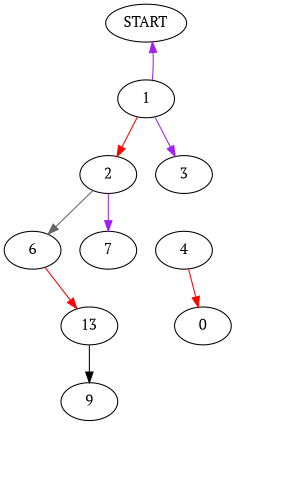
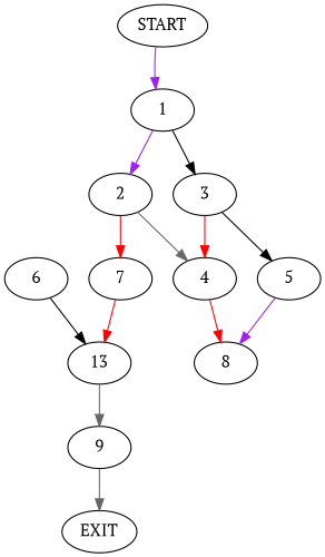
  digraph {
    fontname="PT Serif"
    node [fontname="PT Serif"]
    edge [color=purple fontname="PT Serif"]
    n1 [label=START]
    1
    2
    3
+   n5 [label=EXIT]
    6
    7
    4
+   5
    n10 [label=13]
-   8 [label=0]
+   8
    9
-   1 -> n1
-   1 -> 2 [color=red]
-   1 -> 3
-   2 -> 6 [color=gray40]
-   2 -> 7
-   6 -> n10 [color=red]
+   n1 -> 1
+   1 -> 2
+   1 -> 3 [color=black]
+   2 -> 4 [color=gray40]
+   2 -> 7 [color=red]
+   3 -> 4 [color=red]
+   3 -> 5 [color=black]
+   6 -> n10 [color=black]
+   7 -> n10 [color=red]
    4 -> 8 [color=red]
-   n10 -> 9 [color=black]
+   5 -> 8
+   n10 -> 9 [color=gray40]
+   9 -> n5 [color=gray40]
  }
